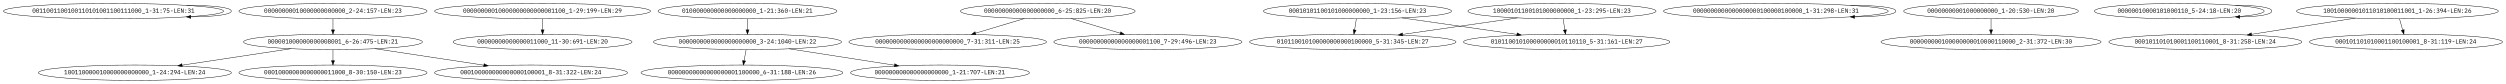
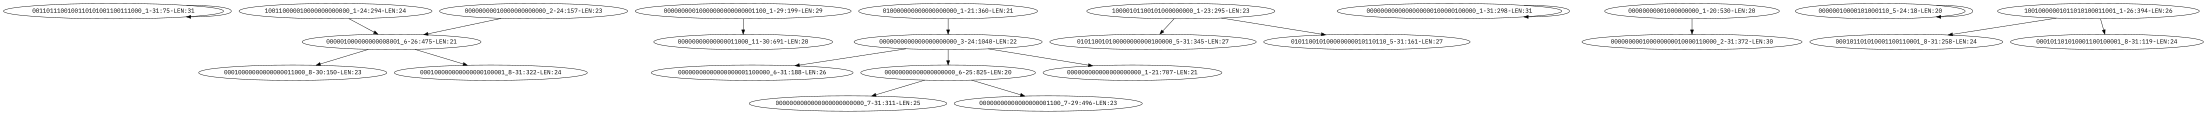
  digraph {
    fontname="IBM Plex Mono"
    node [fontname="IBM Plex Mono"]
    edge [fontname="IBM Plex Mono"]
-   "0011001100100110101001100111000_1-31:75-LEN:31"
+   "0011001100100110101001100111000_1-31:75-LEN:31" [label="0011011100100110101001100111000_1-31:75-LEN:31"]
    n2 [label="000001000000000008001_6-26:475-LEN:21"]
    "100110000010000000000000_1-24:294-LEN:24"
    "00010000000000000011000_8-30:150-LEN:23"
    "000100000000000000100001_8-31:322-LEN:24"
    "00000000010000000000000_2-24:157-LEN:23"
    "00000000010000000000000001100_1-29:199-LEN:29"
    "00000000000000011000_11-30:691-LEN:20"
    "0000000000000000000000_3-24:1040-LEN:22"
    "00000000000000000001100000_6-31:188-LEN:26"
    "00000000000000000000_6-25:825-LEN:20"
    "000000000000000000000_1-21:707-LEN:21"
    "0000000000000000000000000_7-31:311-LEN:25"
    "00000000000000000001100_7-29:496-LEN:23"
-   "00010101100101000000000_1-23:156-LEN:23"
    "010110010100000000000100000_5-31:345-LEN:27"
    "010110010100000000010110110_5-31:161-LEN:27"
    "0000000000000000000100000100000_1-31:298-LEN:31"
    "00000000001000000000_1-20:530-LEN:20"
    "000000000100000000010000110000_2-31:372-LEN:30"
    "010000000000000000000_1-21:360-LEN:21"
    "00000010000101000110_5-24:18-LEN:20"
    "10000101100101000000000_1-23:295-LEN:23"
    "10010000001011010100011001_1-26:394-LEN:26"
    "000101101010001100110001_8-31:258-LEN:24"
    "000101101010001100100001_8-31:119-LEN:24"
    "0011001100100110101001100111000_1-31:75-LEN:31" -> "0011001100100110101001100111000_1-31:75-LEN:31"
    n2 -> "00010000000000000011000_8-30:150-LEN:23"
    n2 -> "000100000000000000100001_8-31:322-LEN:24"
-   n2 -> "100110000010000000000000_1-24:294-LEN:24"
+   "100110000010000000000000_1-24:294-LEN:24" -> n2
    "00000000010000000000000_2-24:157-LEN:23" -> n2
    "00000000010000000000000001100_1-29:199-LEN:29" -> "00000000000000011000_11-30:691-LEN:20"
    "0000000000000000000000_3-24:1040-LEN:22" -> "00000000000000000001100000_6-31:188-LEN:26"
+   "0000000000000000000000_3-24:1040-LEN:22" -> "00000000000000000000_6-25:825-LEN:20"
    "0000000000000000000000_3-24:1040-LEN:22" -> "000000000000000000000_1-21:707-LEN:21"
    "00000000000000000000_6-25:825-LEN:20" -> "0000000000000000000000000_7-31:311-LEN:25"
    "00000000000000000000_6-25:825-LEN:20" -> "00000000000000000001100_7-29:496-LEN:23"
-   "00010101100101000000000_1-23:156-LEN:23" -> "010110010100000000000100000_5-31:345-LEN:27"
-   "00010101100101000000000_1-23:156-LEN:23" -> "010110010100000000010110110_5-31:161-LEN:27"
    "0000000000000000000100000100000_1-31:298-LEN:31" -> "0000000000000000000100000100000_1-31:298-LEN:31"
    "00000000001000000000_1-20:530-LEN:20" -> "000000000100000000010000110000_2-31:372-LEN:30"
    "010000000000000000000_1-21:360-LEN:21" -> "0000000000000000000000_3-24:1040-LEN:22"
    "00000010000101000110_5-24:18-LEN:20" -> "00000010000101000110_5-24:18-LEN:20"
    "10000101100101000000000_1-23:295-LEN:23" -> "010110010100000000000100000_5-31:345-LEN:27"
    "10000101100101000000000_1-23:295-LEN:23" -> "010110010100000000010110110_5-31:161-LEN:27"
    "10010000001011010100011001_1-26:394-LEN:26" -> "000101101010001100110001_8-31:258-LEN:24"
    "10010000001011010100011001_1-26:394-LEN:26" -> "000101101010001100100001_8-31:119-LEN:24"
  }
